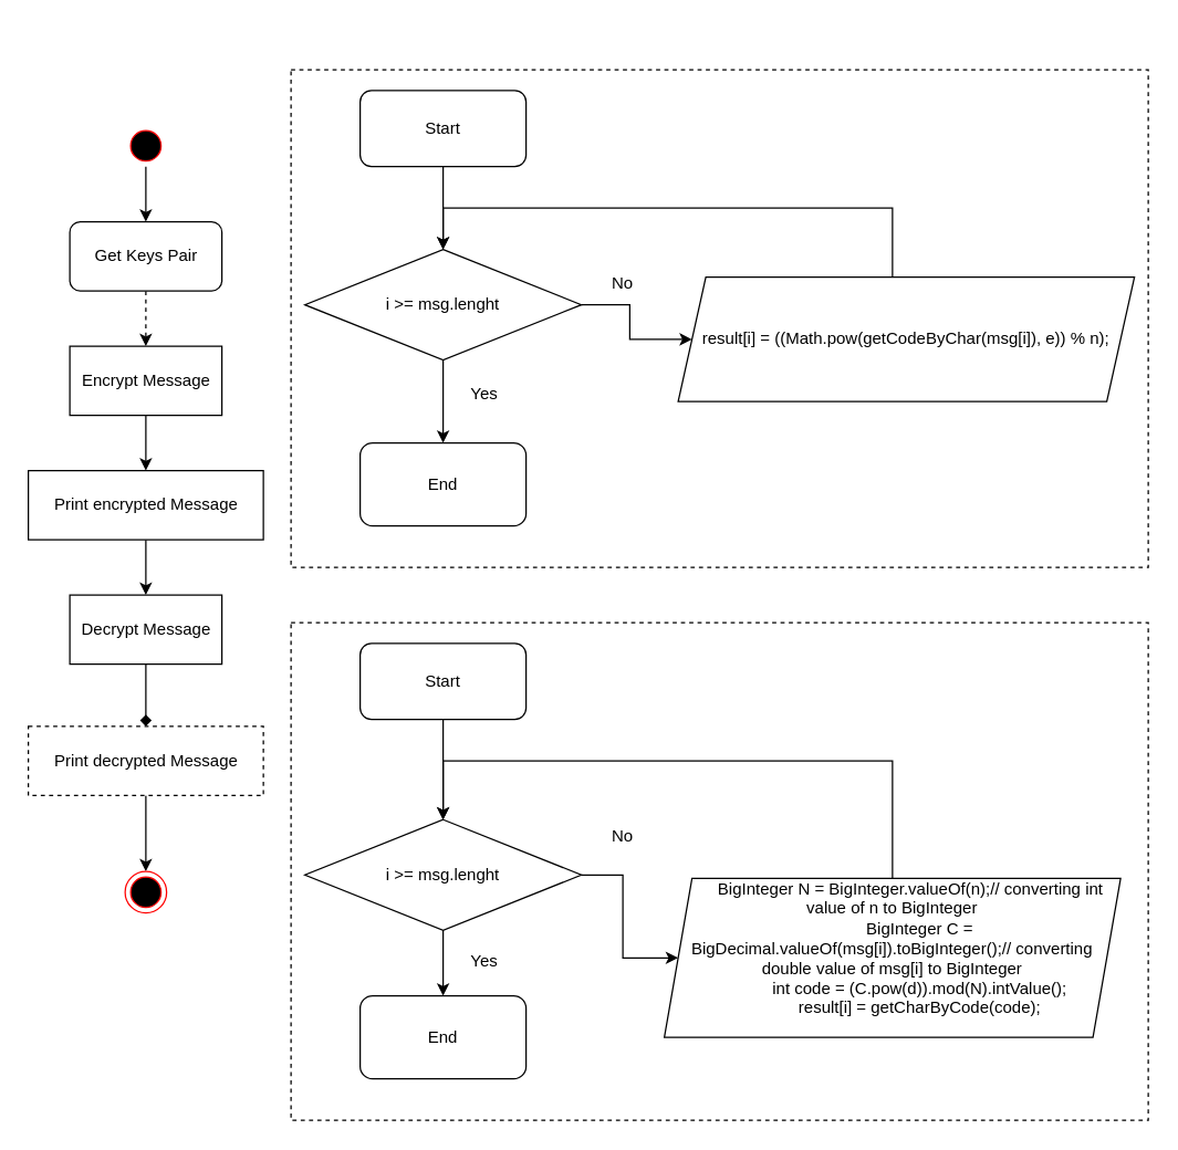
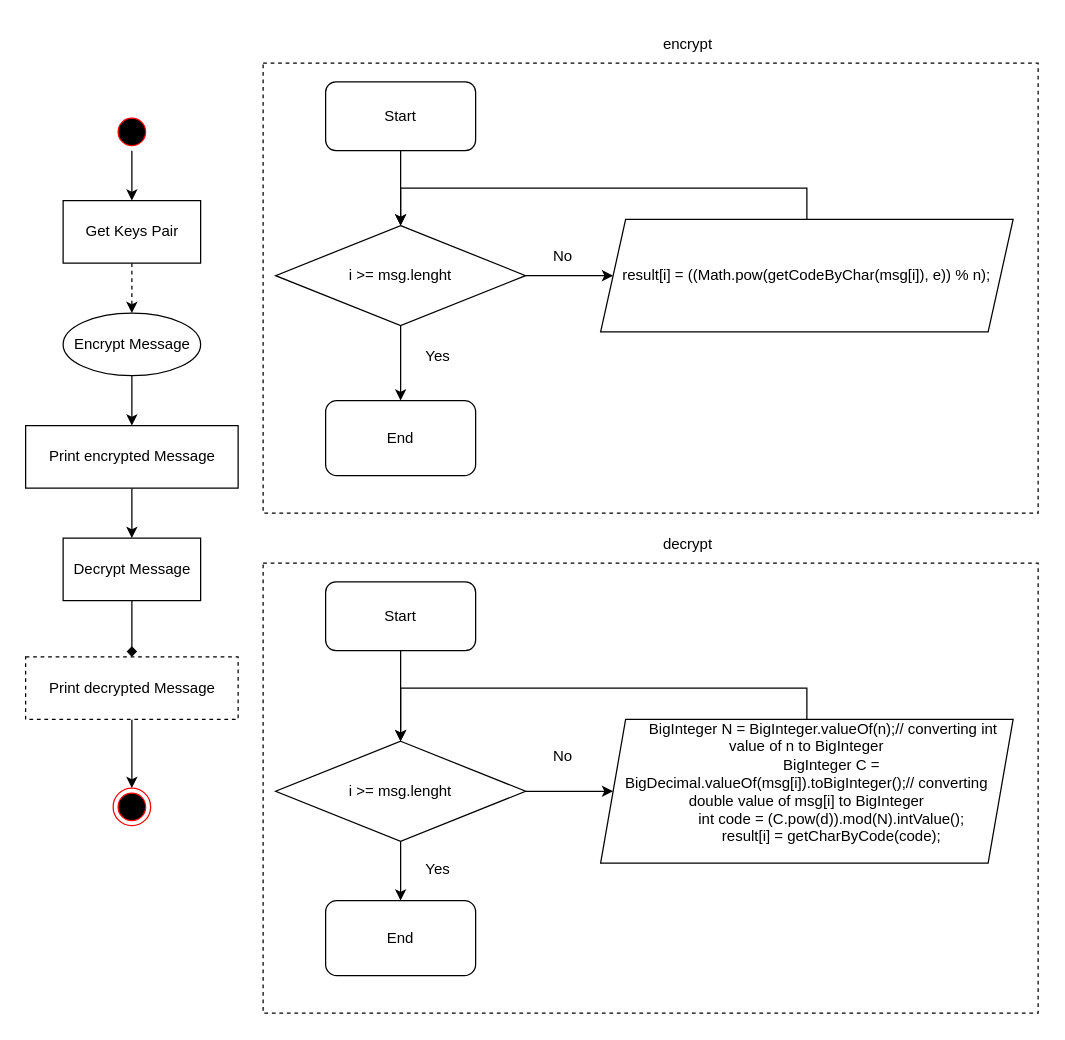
  <mxCell id="0" />
  <mxCell id="1" parent="0" />
  <mxCell id="2" value="" style="rounded=0;whiteSpace=wrap;html=1;dashed=1;" vertex="1" parent="1"><mxGeometry x="210" y="50" width="620" height="360" as="geometry" /></mxCell>
  <mxCell id="3" style="edgeStyle=orthogonalEdgeStyle;rounded=0;orthogonalLoop=1;jettySize=auto;html=1;exitX=0.5;exitY=1;exitDx=0;exitDy=0;entryX=0.5;entryY=0;entryDx=0;entryDy=0;" edge="1" parent="1" source="4" target="6"><mxGeometry relative="1" as="geometry" /></mxCell>
  <mxCell id="4" value="" style="ellipse;html=1;shape=startState;fillColor=#000000;strokeColor=#ff0000;" vertex="1" parent="1"><mxGeometry x="90" y="90" width="30" height="30" as="geometry" /></mxCell>
  <mxCell id="5" style="edgeStyle=orthogonalEdgeStyle;rounded=0;orthogonalLoop=1;jettySize=auto;html=1;exitX=0.5;exitY=1;exitDx=0;exitDy=0;entryX=0.5;entryY=0;entryDx=0;entryDy=0;dashed=1;" edge="1" parent="1" source="6" target="8"><mxGeometry relative="1" as="geometry" /></mxCell>
- <mxCell id="6" value="Get Keys Pair" style="html=1;rounded=1;" vertex="1" parent="1"><mxGeometry x="50" y="160" width="110" height="50" as="geometry" /></mxCell>
+ <mxCell id="6" value="Get Keys Pair" style="html=1;" vertex="1" parent="1"><mxGeometry x="50" y="160" width="110" height="50" as="geometry" /></mxCell>
  <mxCell id="7" style="edgeStyle=orthogonalEdgeStyle;rounded=0;orthogonalLoop=1;jettySize=auto;html=1;exitX=0.5;exitY=1;exitDx=0;exitDy=0;entryX=0.5;entryY=0;entryDx=0;entryDy=0;" edge="1" parent="1" source="8"><mxGeometry relative="1" as="geometry"><mxPoint x="105" y="340" as="targetPoint" /></mxGeometry></mxCell>
- <mxCell id="8" value="Encrypt Message" style="html=1;" vertex="1" parent="1"><mxGeometry x="50" y="250" width="110" height="50" as="geometry" /></mxCell>
+ <mxCell id="8" value="Encrypt Message" style="ellipse;html=1;" vertex="1" parent="1"><mxGeometry x="50" y="250" width="110" height="50" as="geometry" /></mxCell>
  <mxCell id="9" style="edgeStyle=orthogonalEdgeStyle;rounded=0;orthogonalLoop=1;jettySize=auto;html=1;exitX=0.5;exitY=1;exitDx=0;exitDy=0;entryX=0.5;entryY=0;entryDx=0;entryDy=0;" edge="1" parent="1" source="15" target="10"><mxGeometry relative="1" as="geometry"><mxPoint x="105" y="750" as="sourcePoint" /></mxGeometry></mxCell>
  <mxCell id="10" value="" style="ellipse;html=1;shape=endState;fillColor=#000000;strokeColor=#ff0000;" vertex="1" parent="1"><mxGeometry x="90" y="630" width="30" height="30" as="geometry" /></mxCell>
  <mxCell id="11" style="edgeStyle=orthogonalEdgeStyle;rounded=0;orthogonalLoop=1;jettySize=auto;html=1;entryX=0.5;entryY=0;entryDx=0;entryDy=0;endArrow=diamond;" edge="1" parent="1" source="12" target="15"><mxGeometry relative="1" as="geometry" /></mxCell>
  <mxCell id="12" value="Decrypt Message" style="html=1;" vertex="1" parent="1"><mxGeometry x="50" y="430" width="110" height="50" as="geometry" /></mxCell>
  <mxCell id="13" style="edgeStyle=orthogonalEdgeStyle;rounded=0;orthogonalLoop=1;jettySize=auto;html=1;exitX=0.5;exitY=1;exitDx=0;exitDy=0;entryX=0.5;entryY=0;entryDx=0;entryDy=0;" edge="1" parent="1" source="14"><mxGeometry relative="1" as="geometry"><mxPoint x="105" y="430" as="targetPoint" /></mxGeometry></mxCell>
  <mxCell id="14" value="Print encrypted Message" style="html=1;" vertex="1" parent="1"><mxGeometry x="20" y="340" width="170" height="50" as="geometry" /></mxCell>
  <mxCell id="15" value="Print decrypted Message" style="html=1;dashed=1;" vertex="1" parent="1"><mxGeometry x="20" y="525" width="170" height="50" as="geometry" /></mxCell>
  <mxCell id="16" style="edgeStyle=orthogonalEdgeStyle;rounded=0;orthogonalLoop=1;jettySize=auto;html=1;entryX=0.5;entryY=0;entryDx=0;entryDy=0;" edge="1" parent="1" source="17" target="21"><mxGeometry relative="1" as="geometry" /></mxCell>
  <mxCell id="17" value="Start" style="rounded=1;whiteSpace=wrap;html=1;" vertex="1" parent="1"><mxGeometry x="260" y="65" width="120" height="55" as="geometry" /></mxCell>
  <mxCell id="18" value="End" style="rounded=1;whiteSpace=wrap;html=1;" vertex="1" parent="1"><mxGeometry x="260" y="320" width="120" height="60" as="geometry" /></mxCell>
  <mxCell id="19" style="edgeStyle=orthogonalEdgeStyle;rounded=0;orthogonalLoop=1;jettySize=auto;html=1;entryX=0.5;entryY=0;entryDx=0;entryDy=0;" edge="1" parent="1" source="21" target="18"><mxGeometry relative="1" as="geometry" /></mxCell>
  <mxCell id="20" value="" style="edgeStyle=orthogonalEdgeStyle;rounded=0;orthogonalLoop=1;jettySize=auto;html=1;" edge="1" parent="1" source="21" target="23"><mxGeometry relative="1" as="geometry" /></mxCell>
  <mxCell id="21" value="i &amp;gt;= msg.lenght" style="rhombus;whiteSpace=wrap;html=1;" vertex="1" parent="1"><mxGeometry x="220" y="180" width="200" height="80" as="geometry" /></mxCell>
  <mxCell id="22" style="edgeStyle=orthogonalEdgeStyle;rounded=0;orthogonalLoop=1;jettySize=auto;html=1;entryX=0.5;entryY=0;entryDx=0;entryDy=0;exitX=0.5;exitY=0;exitDx=0;exitDy=0;" edge="1" parent="1" source="23" target="21"><mxGeometry relative="1" as="geometry"><Array as="points"><mxPoint x="645" y="150" /><mxPoint x="320" y="150" /></Array></mxGeometry></mxCell>
- <mxCell id="23" value="result[i] = ((Math.pow(getCodeByChar(msg[i]), e)) % n);&lt;div&gt;&lt;/div&gt;" style="shape=parallelogram;perimeter=parallelogramPerimeter;whiteSpace=wrap;html=1;fixedSize=1;" vertex="1" parent="1"><mxGeometry x="490" y="200" width="330" height="90" as="geometry" /></mxCell>
+ <mxCell id="23" value="result[i] = ((Math.pow(getCodeByChar(msg[i]), e)) % n);&lt;div&gt;&lt;/div&gt;" style="shape=parallelogram;perimeter=parallelogramPerimeter;whiteSpace=wrap;html=1;fixedSize=1;" vertex="1" parent="1"><mxGeometry x="480" y="175" width="330" height="90" as="geometry" /></mxCell>
  <mxCell id="24" value="Yes" style="text;html=1;strokeColor=none;fillColor=none;align=center;verticalAlign=middle;whiteSpace=wrap;rounded=0;" vertex="1" parent="1"><mxGeometry x="320" y="270" width="60" height="30" as="geometry" /></mxCell>
  <mxCell id="25" value="No" style="text;html=1;strokeColor=none;fillColor=none;align=center;verticalAlign=middle;whiteSpace=wrap;rounded=0;" vertex="1" parent="1"><mxGeometry x="420" y="190" width="60" height="30" as="geometry" /></mxCell>
+ <mxCell id="26" value="encrypt" style="text;html=1;strokeColor=none;fillColor=none;align=center;verticalAlign=middle;whiteSpace=wrap;rounded=0;" vertex="1" parent="1"><mxGeometry x="520" y="20" width="60" height="30" as="geometry" /></mxCell>
  <mxCell id="27" value="" style="rounded=0;whiteSpace=wrap;html=1;dashed=1;" vertex="1" parent="1"><mxGeometry x="210" y="450" width="620" height="360" as="geometry" /></mxCell>
  <mxCell id="28" style="edgeStyle=orthogonalEdgeStyle;rounded=0;orthogonalLoop=1;jettySize=auto;html=1;entryX=0.5;entryY=0;entryDx=0;entryDy=0;" edge="1" parent="1" source="29" target="33"><mxGeometry relative="1" as="geometry" /></mxCell>
  <mxCell id="29" value="Start" style="rounded=1;whiteSpace=wrap;html=1;" vertex="1" parent="1"><mxGeometry x="260" y="465" width="120" height="55" as="geometry" /></mxCell>
  <mxCell id="30" value="End" style="rounded=1;whiteSpace=wrap;html=1;" vertex="1" parent="1"><mxGeometry x="260" y="720" width="120" height="60" as="geometry" /></mxCell>
  <mxCell id="31" style="edgeStyle=orthogonalEdgeStyle;rounded=0;orthogonalLoop=1;jettySize=auto;html=1;entryX=0.5;entryY=0;entryDx=0;entryDy=0;" edge="1" parent="1" source="33" target="30"><mxGeometry relative="1" as="geometry" /></mxCell>
  <mxCell id="32" value="" style="edgeStyle=orthogonalEdgeStyle;rounded=0;orthogonalLoop=1;jettySize=auto;html=1;" edge="1" parent="1" source="33" target="35"><mxGeometry relative="1" as="geometry" /></mxCell>
  <mxCell id="33" value="i &amp;gt;= msg.lenght" style="rhombus;whiteSpace=wrap;html=1;" vertex="1" parent="1"><mxGeometry x="220" y="592.5" width="200" height="80" as="geometry" /></mxCell>
  <mxCell id="34" style="edgeStyle=orthogonalEdgeStyle;rounded=0;orthogonalLoop=1;jettySize=auto;html=1;entryX=0.5;entryY=0;entryDx=0;entryDy=0;exitX=0.5;exitY=0;exitDx=0;exitDy=0;" edge="1" parent="1" source="35" target="33"><mxGeometry relative="1" as="geometry"><Array as="points"><mxPoint x="645" y="550" /><mxPoint x="320" y="550" /></Array></mxGeometry></mxCell>
- <mxCell id="35" value="&lt;div&gt;&amp;nbsp; &amp;nbsp; &amp;nbsp; &amp;nbsp; BigInteger N = BigInteger.valueOf(n);// converting int value of n to BigInteger&lt;/div&gt;&lt;div&gt;&amp;nbsp; &amp;nbsp; &amp;nbsp; &amp;nbsp; &amp;nbsp; &amp;nbsp; BigInteger C = BigDecimal.valueOf(msg[i]).toBigInteger();// converting double value of msg[i] to BigInteger&lt;/div&gt;&lt;div&gt;&amp;nbsp; &amp;nbsp; &amp;nbsp; &amp;nbsp; &amp;nbsp; &amp;nbsp; int code = (C.pow(d)).mod(N).intValue();&lt;/div&gt;&lt;div&gt;&amp;nbsp; &amp;nbsp; &amp;nbsp; &amp;nbsp; &amp;nbsp; &amp;nbsp; result[i] = getCharByCode(code);&lt;/div&gt;&lt;div&gt;&lt;br&gt;&lt;/div&gt;&lt;div&gt;&lt;/div&gt;" style="shape=parallelogram;perimeter=parallelogramPerimeter;whiteSpace=wrap;html=1;fixedSize=1;" vertex="1" parent="1"><mxGeometry x="480" y="635" width="330" height="115" as="geometry" /></mxCell>
+ <mxCell id="35" value="&lt;div&gt;&amp;nbsp; &amp;nbsp; &amp;nbsp; &amp;nbsp; BigInteger N = BigInteger.valueOf(n);// converting int value of n to BigInteger&lt;/div&gt;&lt;div&gt;&amp;nbsp; &amp;nbsp; &amp;nbsp; &amp;nbsp; &amp;nbsp; &amp;nbsp; BigInteger C = BigDecimal.valueOf(msg[i]).toBigInteger();// converting double value of msg[i] to BigInteger&lt;/div&gt;&lt;div&gt;&amp;nbsp; &amp;nbsp; &amp;nbsp; &amp;nbsp; &amp;nbsp; &amp;nbsp; int code = (C.pow(d)).mod(N).intValue();&lt;/div&gt;&lt;div&gt;&amp;nbsp; &amp;nbsp; &amp;nbsp; &amp;nbsp; &amp;nbsp; &amp;nbsp; result[i] = getCharByCode(code);&lt;/div&gt;&lt;div&gt;&lt;br&gt;&lt;/div&gt;&lt;div&gt;&lt;/div&gt;" style="shape=parallelogram;perimeter=parallelogramPerimeter;whiteSpace=wrap;html=1;fixedSize=1;" vertex="1" parent="1"><mxGeometry x="480" y="575" width="330" height="115" as="geometry" /></mxCell>
  <mxCell id="36" value="Yes" style="text;html=1;strokeColor=none;fillColor=none;align=center;verticalAlign=middle;whiteSpace=wrap;rounded=0;" vertex="1" parent="1"><mxGeometry x="320" y="680" width="60" height="30" as="geometry" /></mxCell>
  <mxCell id="37" value="No" style="text;html=1;strokeColor=none;fillColor=none;align=center;verticalAlign=middle;whiteSpace=wrap;rounded=0;" vertex="1" parent="1"><mxGeometry x="420" y="590" width="60" height="30" as="geometry" /></mxCell>
+ <mxCell id="38" value="decrypt" style="text;html=1;strokeColor=none;fillColor=none;align=center;verticalAlign=middle;whiteSpace=wrap;rounded=0;" vertex="1" parent="1"><mxGeometry x="520" y="420" width="60" height="30" as="geometry" /></mxCell>
